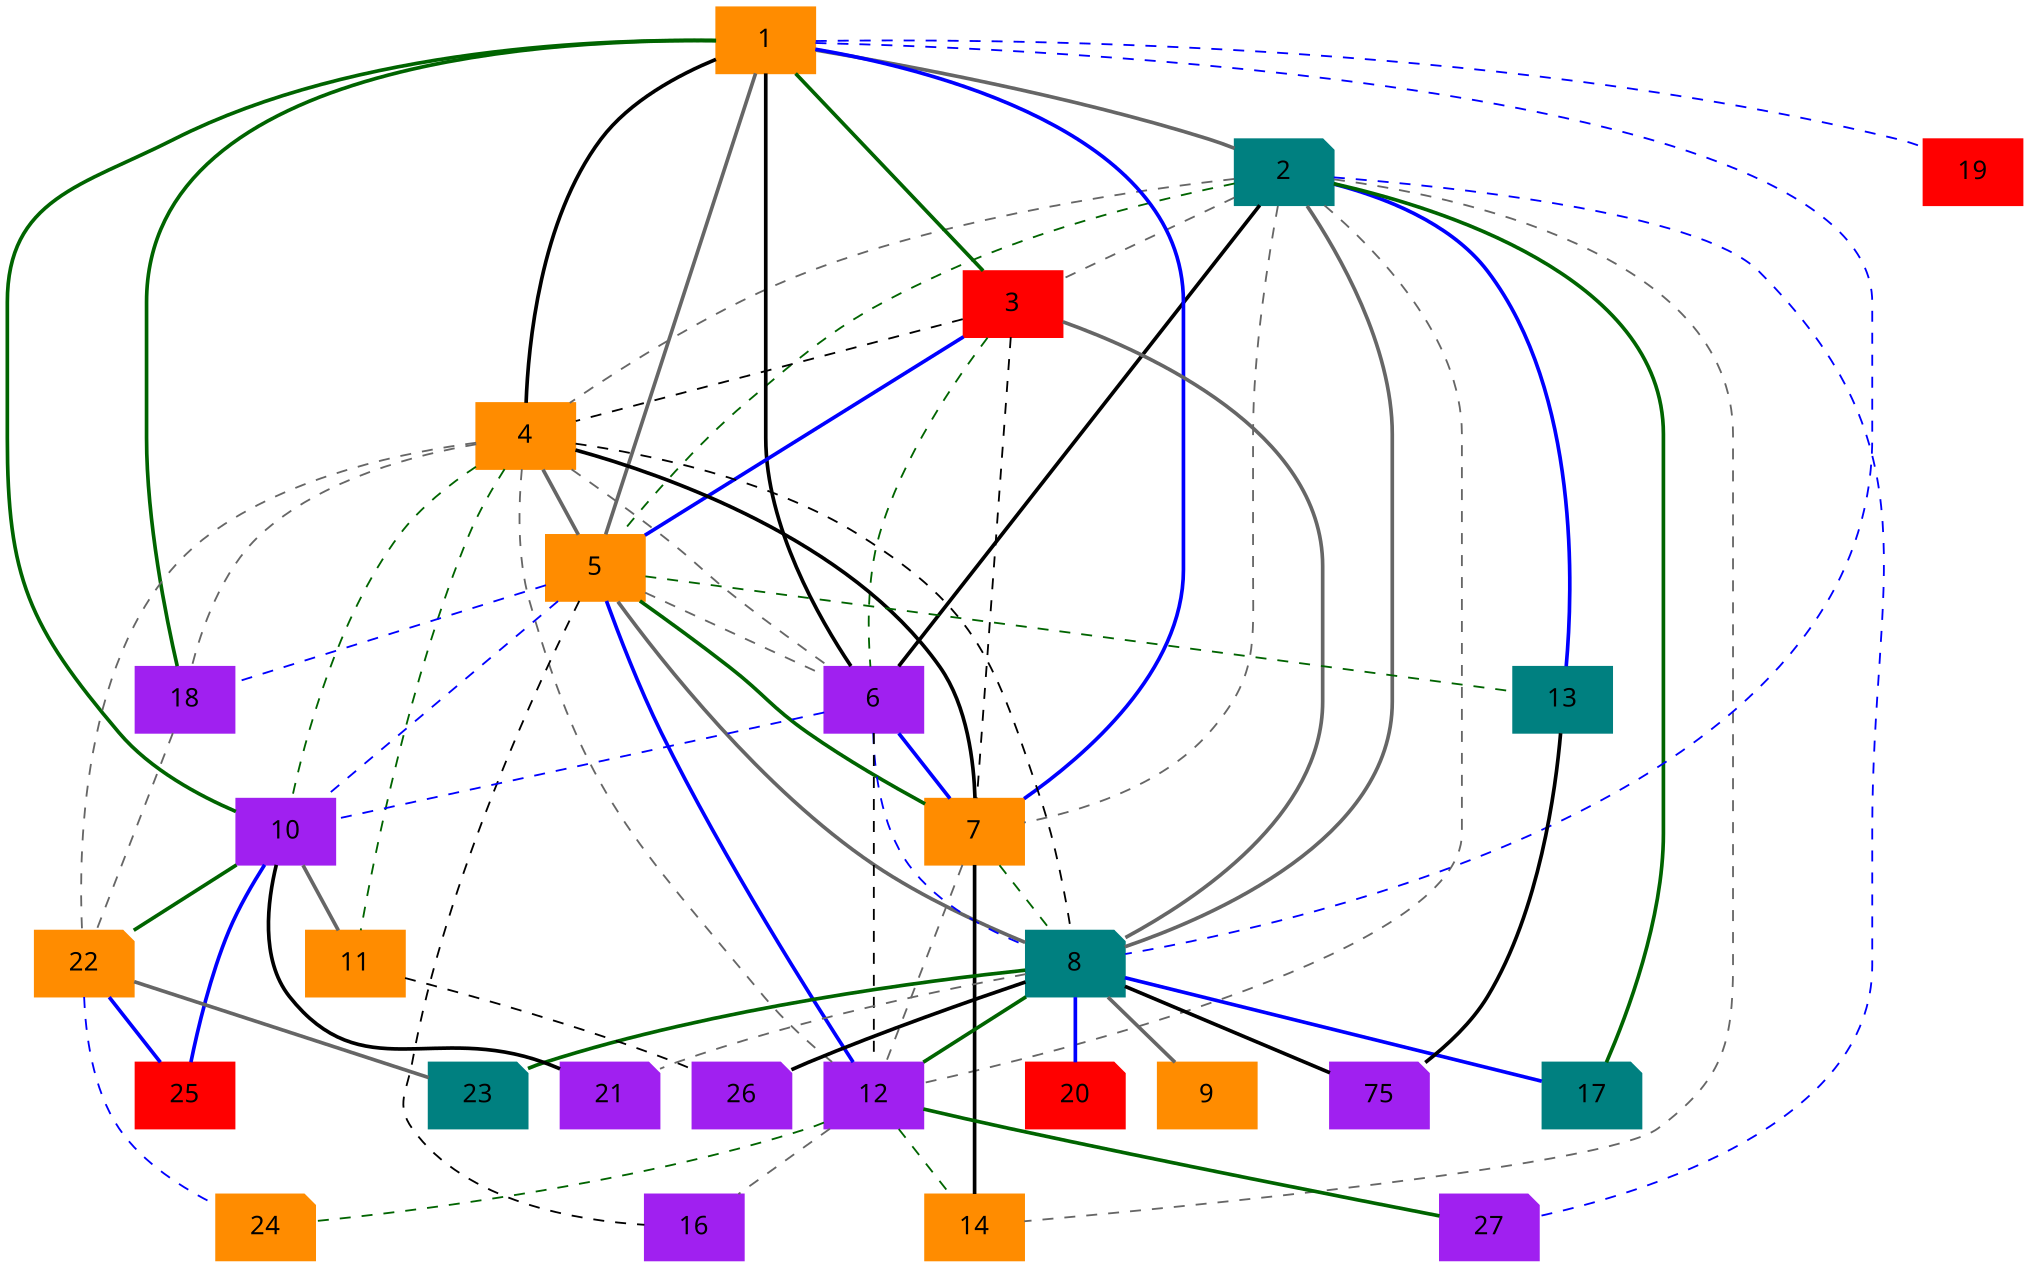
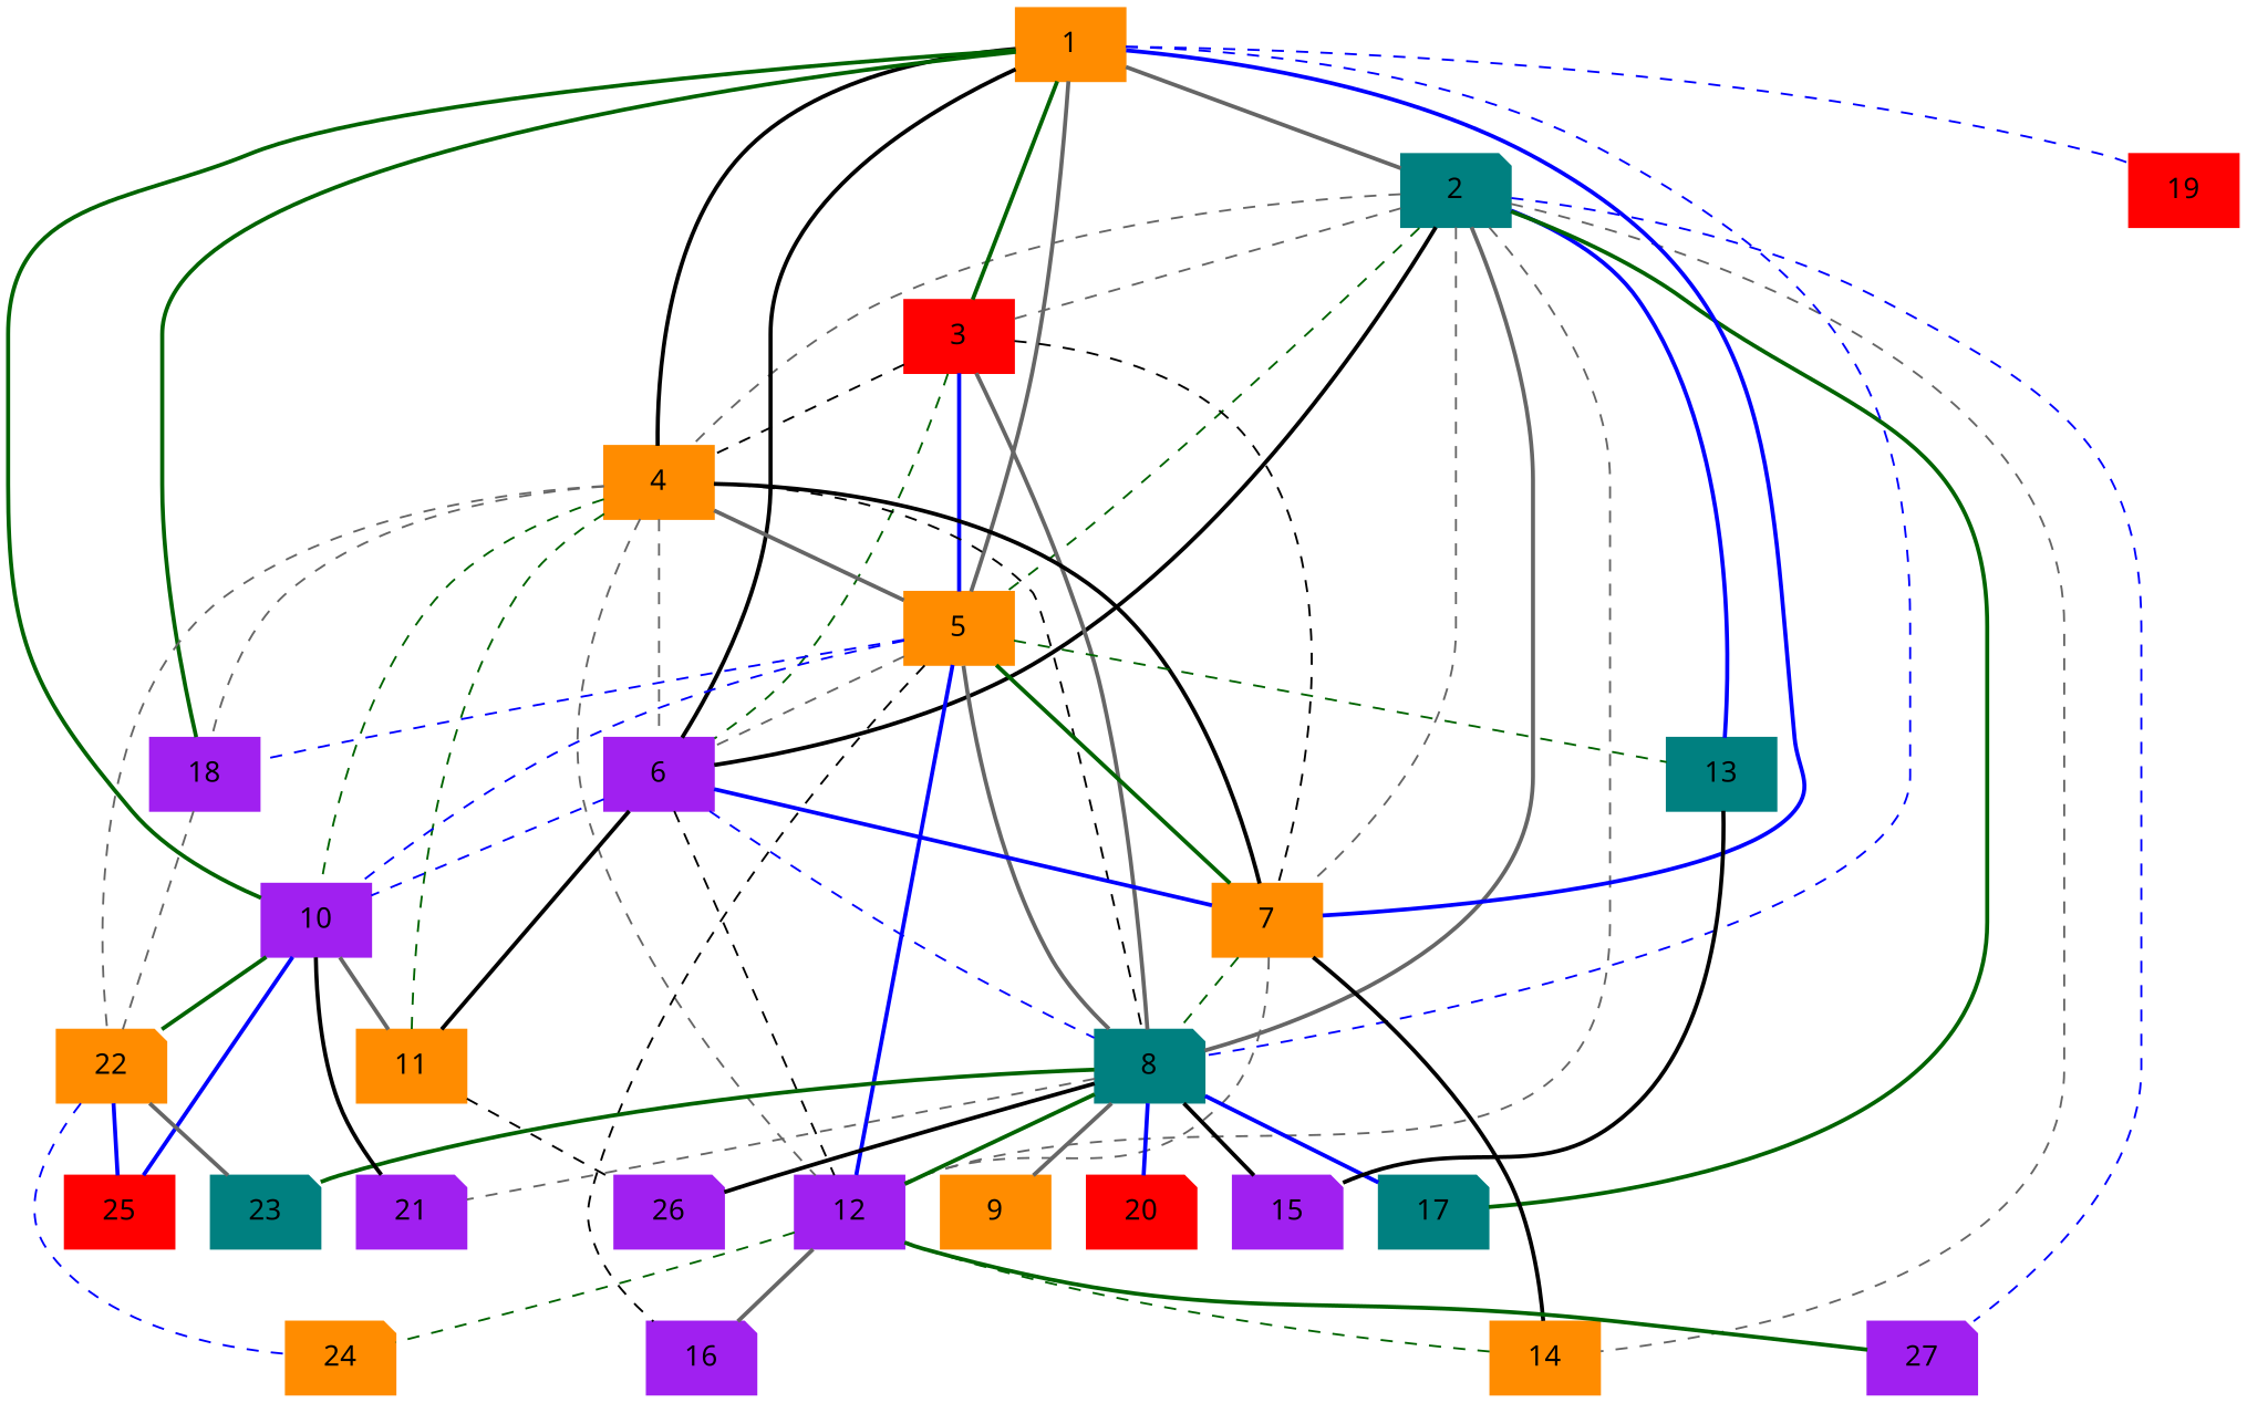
  graph {
    fontname="Noto Sans"
    node [color=darkorange fontname="Noto Sans" shape=box style=filled]
    edge [color=gray40 fontname="Noto Sans" style=bold weight=1.0]
    2 [color=teal shape=note]
    1
    3 [color=red]
    4
    5
    6 [color=purple]
    7
    8 [color=teal shape=note]
    10 [color=purple]
    18 [color=purple]
    19 [color=red]
    12 [color=purple]
    13 [color=teal]
    14
    17 [color=teal shape=note]
    27 [color=purple shape=note]
    11
    22 [shape=note]
-   16 [color=purple]
+   16 [color=purple shape=note]
    9
-   15 [color=purple shape=note label=75]
+   15 [color=purple shape=note]
    20 [color=red shape=note]
    21 [color=purple shape=note]
    23 [color=teal shape=note]
    26 [color=purple shape=note]
    25 [color=red]
    24 [shape=note]
    2 -- 3 [style=dashed weight=5.0]
    2 -- 4 [style=dashed weight=2.0]
    2 -- 5 [color=darkgreen style=dashed]
    2 -- 6 [color=black]
    2 -- 7 [style=dashed weight=2.0]
    2 -- 8 [weight=3.0]
    2 -- 12 [style=dashed weight=2.0]
    2 -- 13 [color=blue]
    2 -- 14 [style=dashed]
    2 -- 17 [color=darkgreen]
    2 -- 27 [color=blue style=dashed]
    1 -- 2
    1 -- 3 [color=darkgreen]
    1 -- 4 [color=black weight=2.0]
    1 -- 5 [weight=2.0]
    1 -- 6 [color=black]
    1 -- 7 [color=blue weight=2.0]
    1 -- 8 [color=blue style=dashed]
    1 -- 10 [color=darkgreen]
    1 -- 18 [color=darkgreen]
    1 -- 19 [color=blue style=dashed]
    3 -- 4 [color=black style=dashed weight=2.0]
    3 -- 5 [color=blue weight=2.0]
    3 -- 6 [color=darkgreen style=dashed]
    3 -- 7 [color=black style=dashed weight=3.0]
    3 -- 8
    4 -- 5 [weight=2.0]
    4 -- 6 [style=dashed weight=2.0]
    4 -- 7 [color=black weight=4.0]
    4 -- 8 [color=black style=dashed weight=2.0]
    4 -- 10 [color=darkgreen style=dashed weight=5.0]
    4 -- 18 [style=dashed]
    4 -- 12 [style=dashed weight=2.0]
    4 -- 11 [color=darkgreen style=dashed]
    4 -- 22 [style=dashed]
    5 -- 6 [style=dashed]
    5 -- 7 [color=darkgreen weight=2.0]
    5 -- 8
    5 -- 10 [color=blue style=dashed]
    5 -- 18 [color=blue style=dashed]
    5 -- 12 [color=blue weight=2.0]
    5 -- 13 [color=darkgreen style=dashed]
    5 -- 16 [color=black style=dashed]
    6 -- 7 [color=blue weight=3.0]
    6 -- 8 [color=blue style=dashed]
    6 -- 10 [color=blue style=dashed weight=3.0]
    6 -- 12 [color=black style=dashed weight=2.0]
+   6 -- 11 [color=black]
    7 -- 8 [color=darkgreen style=dashed weight=3.0]
    7 -- 12 [style=dashed]
    7 -- 14 [color=black]
    8 -- 12 [color=darkgreen]
    8 -- 17 [color=blue]
    8 -- 9
    8 -- 15 [color=black]
    8 -- 20 [color=blue]
    8 -- 21 [style=dashed]
    8 -- 23 [color=darkgreen]
    8 -- 26 [color=black]
    10 -- 11 [weight=2.0]
    10 -- 22 [color=darkgreen]
    10 -- 21 [color=black]
    10 -- 25 [color=blue]
    18 -- 22 [style=dashed]
    12 -- 14 [color=darkgreen style=dashed]
    12 -- 27 [color=darkgreen]
-   12 -- 16 [style=dashed]
+   12 -- 16
    12 -- 24 [color=darkgreen style=dashed]
    13 -- 15 [color=black]
    11 -- 26 [color=black style=dashed]
    22 -- 23
    22 -- 25 [color=blue]
    22 -- 24 [color=blue style=dashed]
  }
